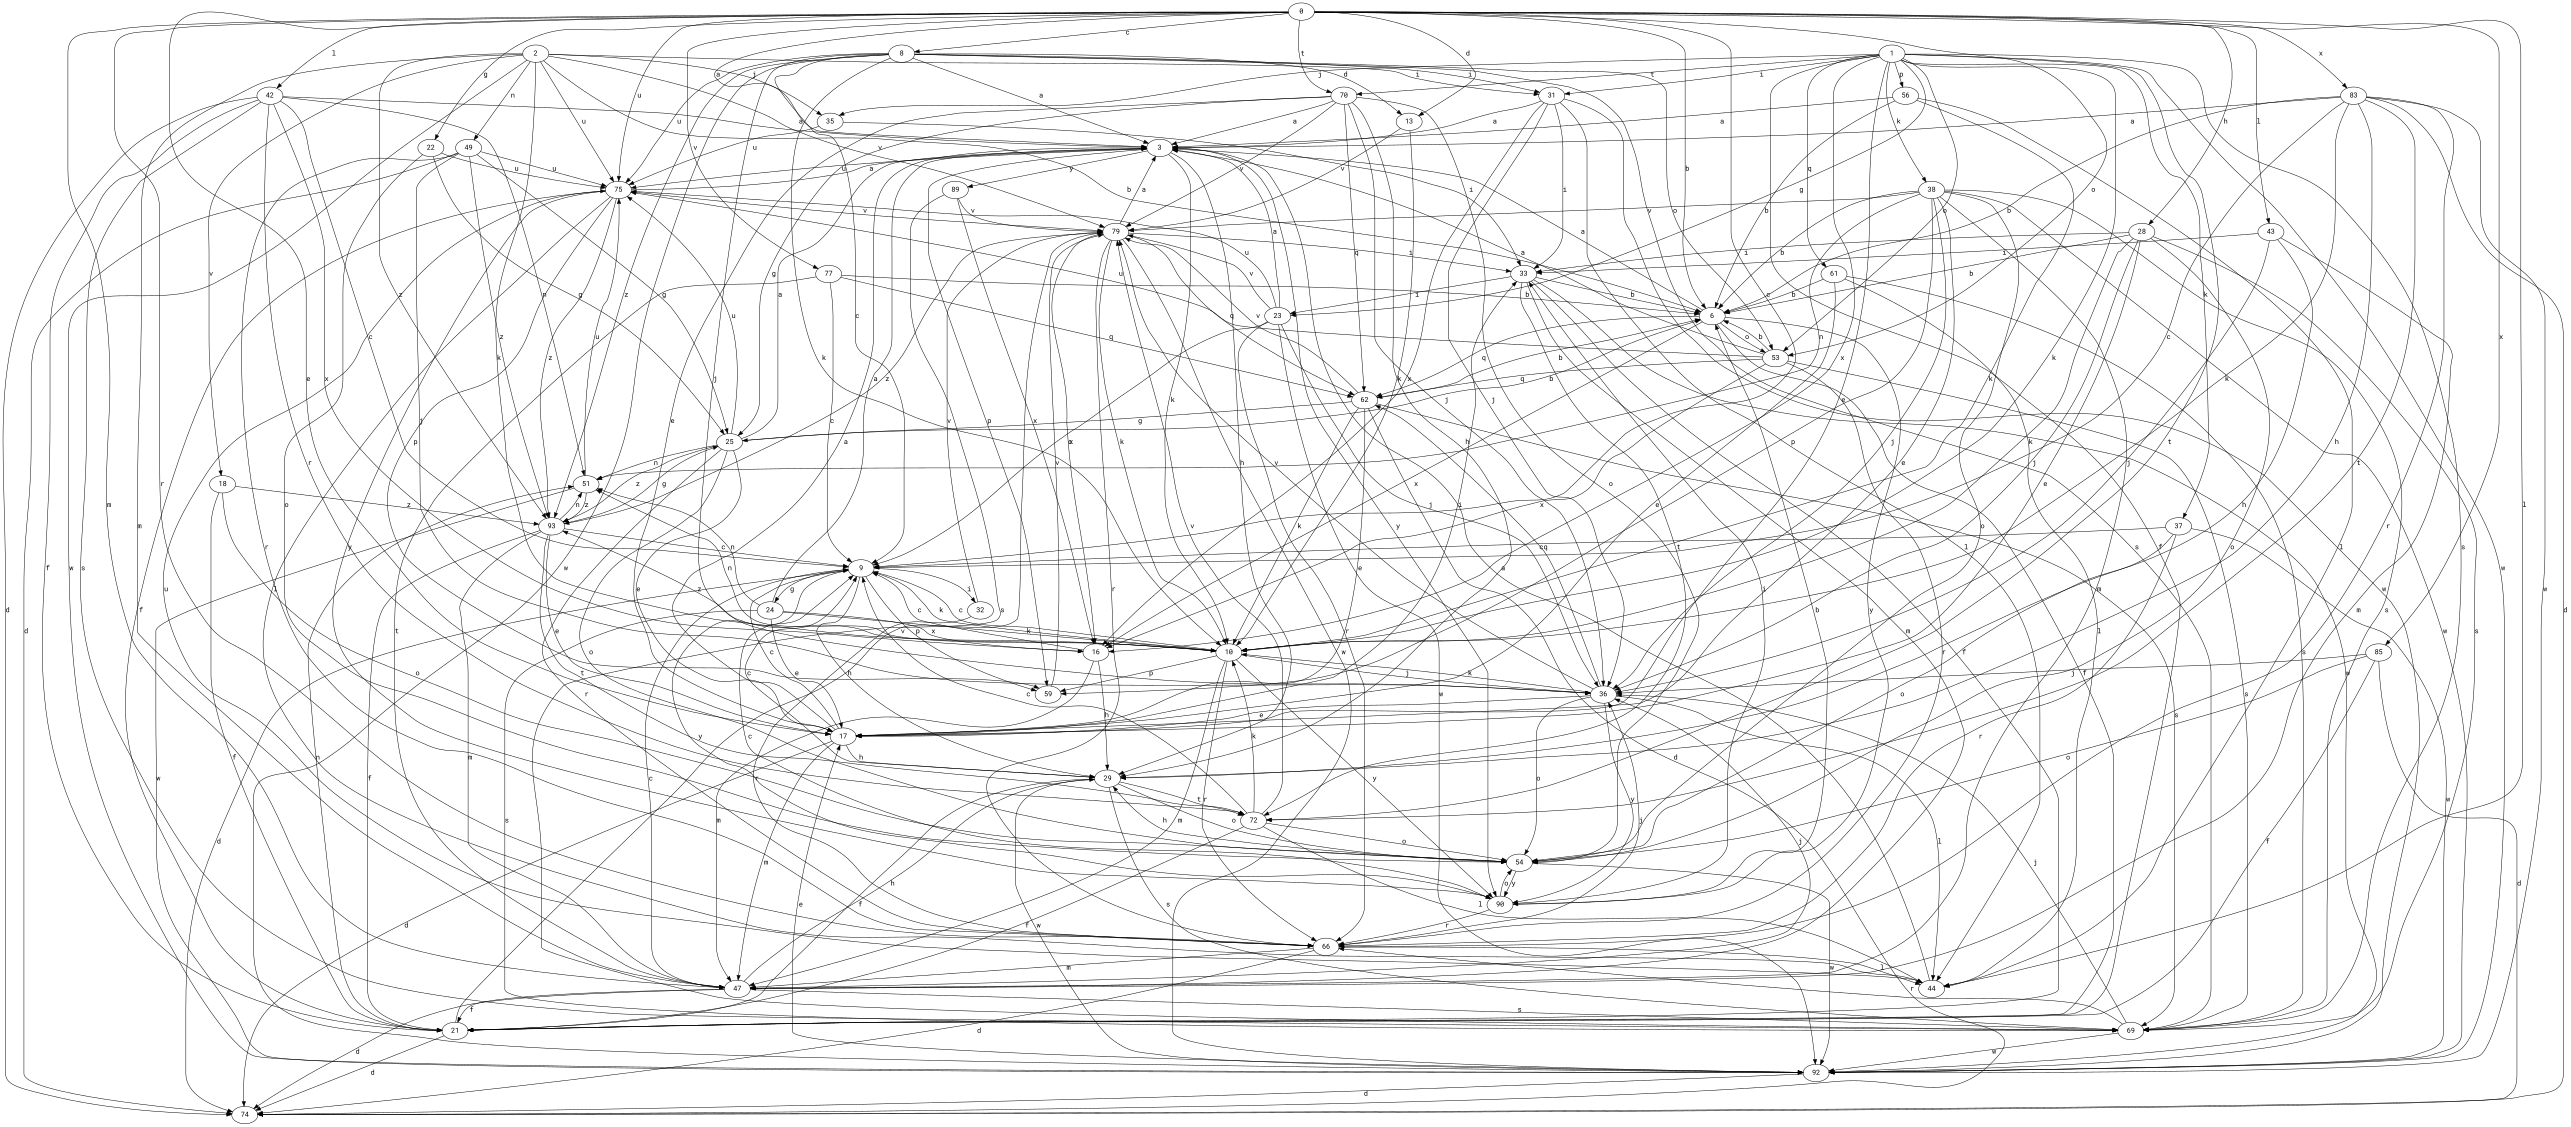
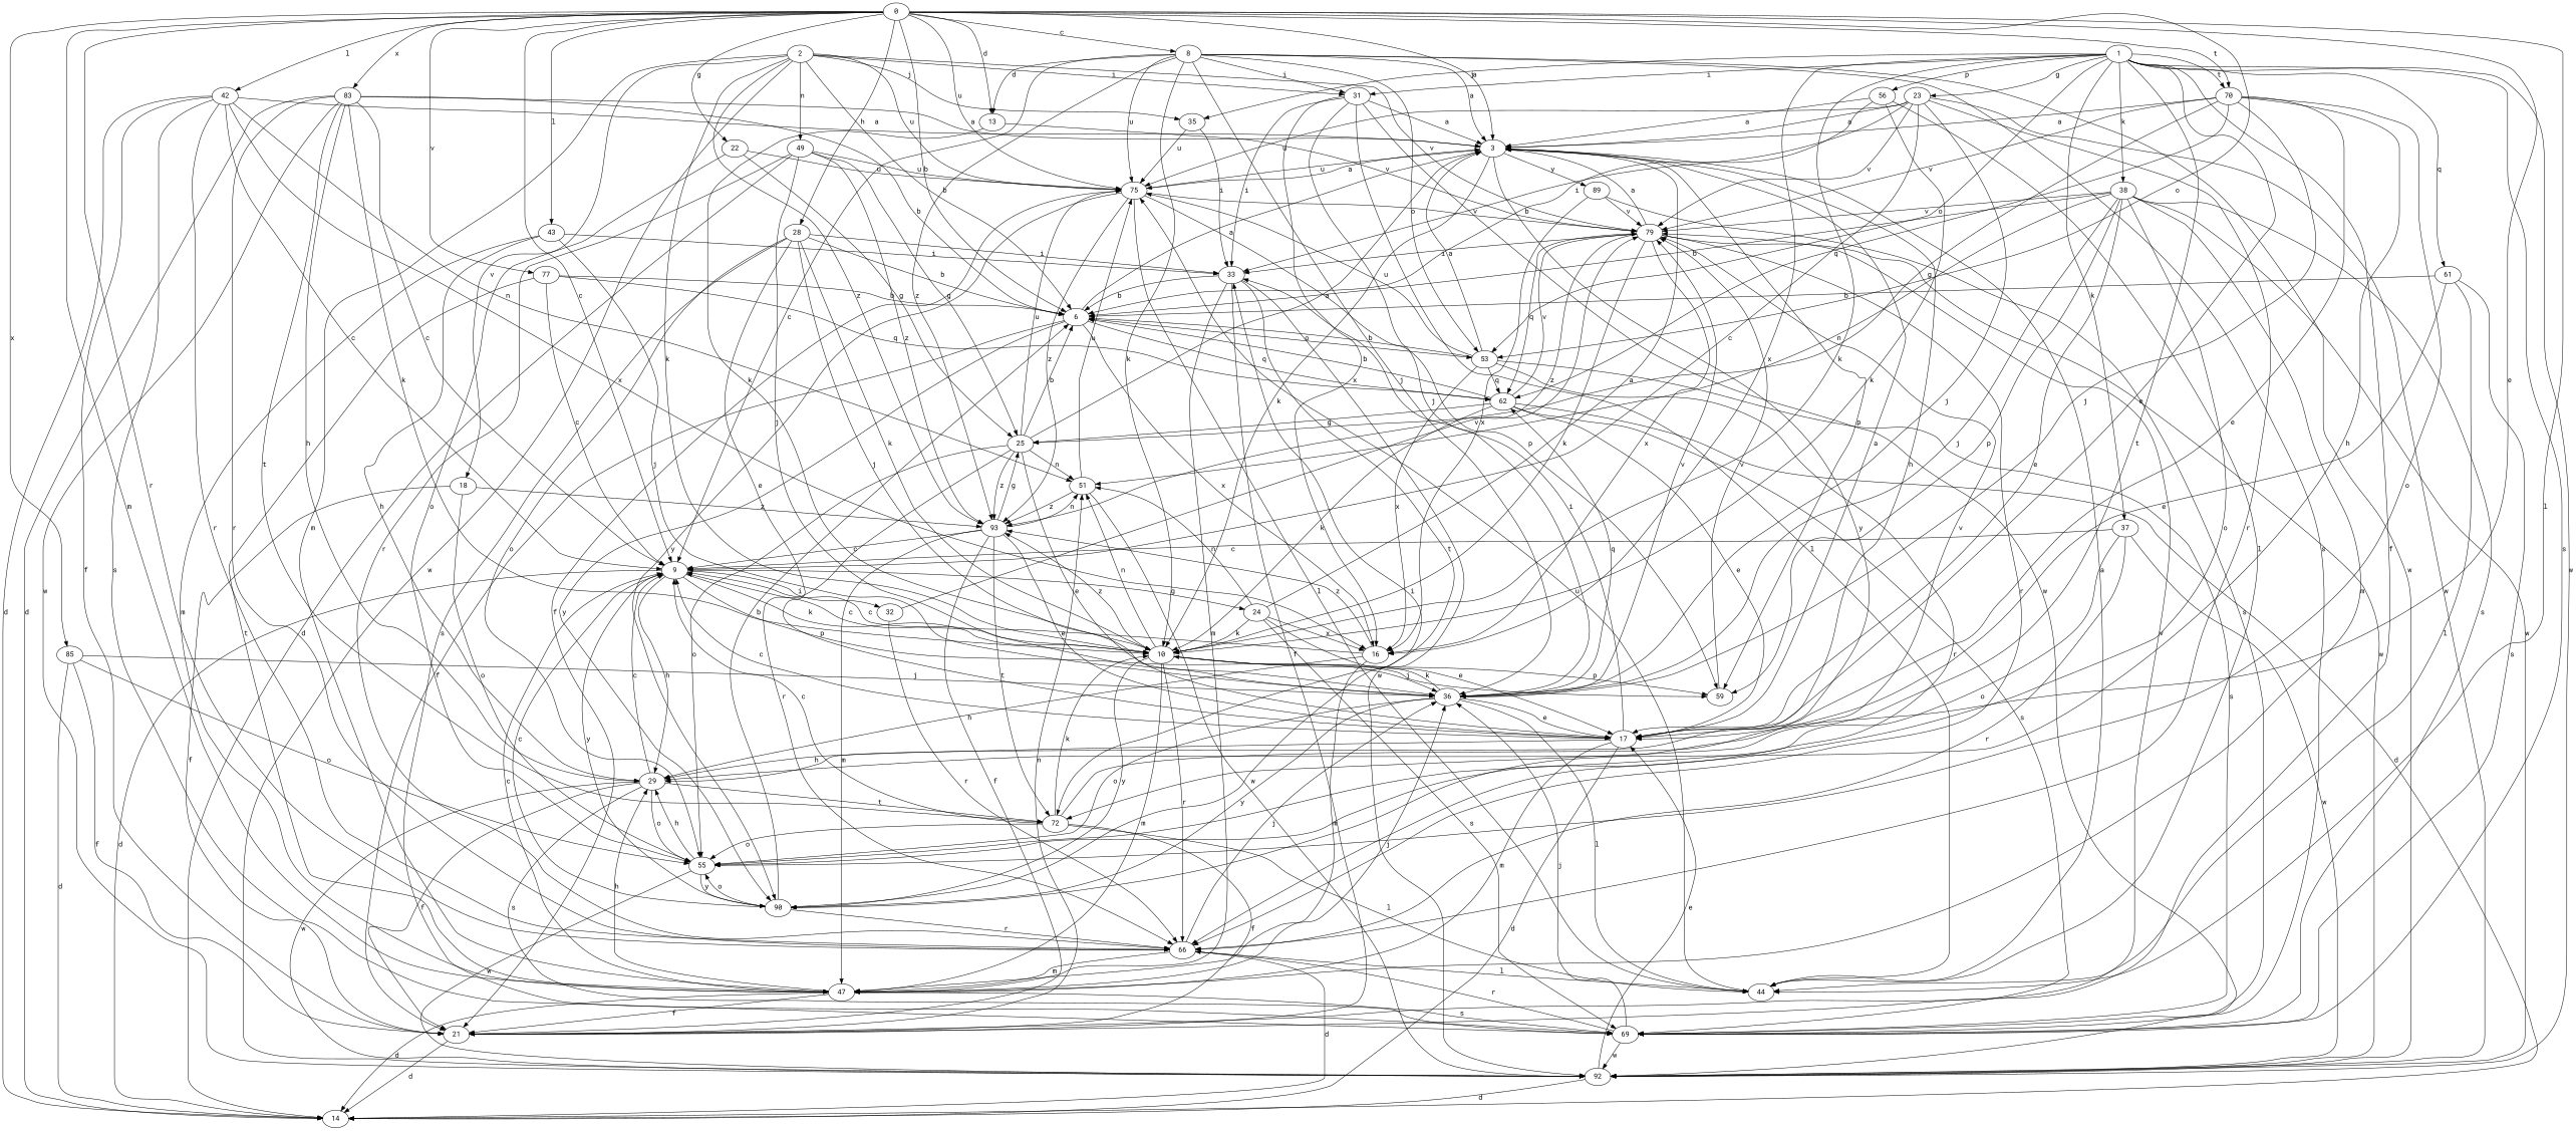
  strict digraph {
    fontname="Roboto Mono"
    node [fontname="Roboto Mono"]
    edge [fontname="Roboto Mono"]
    0
    3
    6
    8
    9
    13
    17
    22
    28
    42
    43
    44
    47
    53
    66
    70
    75
    77
    83
    85
    n21 [label=10]
    29
    n23 [label=59]
    89
    90
    21
    n27 [label=16]
    62
    31
    69
    n31 [label=92]
    93
    36
-   14 [label=74]
+   14
    24
    32
    79
    33
    25
-   54
+   54 [label=55]
    51
    72
    1
    23
    35
    37
    38
    56
    61
    2
    49
    n52 [label=18]
    0 -> 3 [label=a]
    0 -> 6 [label=b]
    0 -> 8 [label=c]
    0 -> 9 [label=c]
    0 -> 13 [label=d]
    0 -> 17 [label=e]
    0 -> 22 [label=g]
    0 -> 28 [label=h]
    0 -> 42 [label=l]
    0 -> 43 [label=l]
    0 -> 44 [label=l]
    0 -> 47 [label=m]
    0 -> 53 [label=o]
    0 -> 66 [label=r]
    0 -> 70 [label=t]
    0 -> 75 [label=u]
    0 -> 77 [label=v]
    0 -> 83 [label=x]
    0 -> 85 [label=x]
    3 -> 75 [label=u]
    3 -> n21 [label=k]
    3 -> 29 [label=h]
    3 -> n23 [label=p]
    3 -> 89 [label=y]
    3 -> 90 [label=y]
    6 -> 3 [label=a]
    6 -> 53 [label=o]
    6 -> 90 [label=y]
    6 -> 21 [label=f]
    6 -> n27 [label=x]
    6 -> 62 [label=q]
    8 -> 3 [label=a]
    8 -> 9 [label=c]
    8 -> 13 [label=d]
    8 -> 53 [label=o]
    8 -> 75 [label=u]
    8 -> n21 [label=k]
    8 -> 31 [label=i]
    8 -> 69 [label=s]
    8 -> n31 [label=w]
    8 -> 93 [label=z]
    8 -> 36 [label=j]
    9 -> n21 [label=k]
    9 -> 29 [label=h]
    9 -> n23 [label=p]
    9 -> 90 [label=y]
    9 -> 14 [label=d]
    9 -> 24 [label=g]
    9 -> 32 [label=i]
    13 -> n21 [label=k]
    13 -> 79 [label=v]
    17 -> 3 [label=a]
    17 -> 9 [label=c]
    17 -> 47 [label=m]
    17 -> 29 [label=h]
    17 -> 14 [label=d]
    17 -> 33 [label=i]
    22 -> 75 [label=u]
    22 -> 25 [label=g]
    22 -> 54 [label=o]
    28 -> 6 [label=b]
    28 -> 17 [label=e]
    28 -> n21 [label=k]
    28 -> 69 [label=s]
    28 -> 36 [label=j]
    28 -> 33 [label=i]
    28 -> 54 [label=o]
    42 -> 3 [label=a]
    42 -> 9 [label=c]
-   42 -> 72 [label=r]
+   42 -> 66 [label=r]
    42 -> 21 [label=f]
    42 -> n27 [label=x]
    42 -> 69 [label=s]
    42 -> 14 [label=d]
    42 -> 51 [label=n]
    43 -> 47 [label=m]
    43 -> 29 [label=h]
    43 -> 36 [label=j]
    43 -> 33 [label=i]
    44 -> 3 [label=a]
    44 -> 75 [label=u]
    47 -> 9 [label=c]
    47 -> 29 [label=h]
    47 -> 21 [label=f]
    47 -> 69 [label=s]
    47 -> 36 [label=j]
    47 -> 14 [label=d]
    53 -> 3 [label=a]
    53 -> 6 [label=b]
    53 -> 66 [label=r]
    53 -> 75 [label=u]
    53 -> n27 [label=x]
    53 -> 62 [label=q]
    53 -> 69 [label=s]
    66 -> 44 [label=l]
    66 -> 47 [label=m]
    66 -> 36 [label=j]
    66 -> 14 [label=d]
    70 -> 3 [label=a]
    70 -> 17 [label=e]
    70 -> 29 [label=h]
    70 -> 62 [label=q]
    70 -> 36 [label=j]
    70 -> 79 [label=v]
    70 -> 25 [label=g]
    70 -> 54 [label=o]
    75 -> 3 [label=a]
    75 -> 44 [label=l]
    75 -> n23 [label=p]
    75 -> 90 [label=y]
    75 -> 21 [label=f]
    75 -> 93 [label=z]
    75 -> 79 [label=v]
    77 -> 6 [label=b]
    77 -> 9 [label=c]
    77 -> 47 [label=t]
    77 -> 62 [label=q]
    83 -> 3 [label=a]
    83 -> 6 [label=b]
    83 -> 9 [label=c]
    83 -> 66 [label=r]
    83 -> n21 [label=k]
    83 -> 29 [label=h]
    83 -> n31 [label=w]
    83 -> 14 [label=d]
    83 -> 72 [label=t]
    85 -> 21 [label=f]
    85 -> 36 [label=j]
    85 -> 14 [label=d]
    85 -> 54 [label=o]
    n21 -> 9 [label=c]
    n21 -> 47 [label=m]
    n21 -> 66 [label=r]
    n21 -> n23 [label=p]
    n21 -> 90 [label=y]
    n21 -> 93 [label=z]
    n21 -> 36 [label=j]
    n21 -> 51 [label=n]
    29 -> 9 [label=c]
    29 -> 21 [label=f]
    29 -> 69 [label=s]
    29 -> n31 [label=w]
    29 -> 54 [label=o]
    29 -> 72 [label=t]
    n23 -> 79 [label=v]
    89 -> n27 [label=x]
    89 -> 69 [label=s]
    89 -> 79 [label=v]
    90 -> 6 [label=b]
    90 -> 9 [label=c]
    90 -> 66 [label=r]
    90 -> 33 [label=i]
    90 -> 54 [label=o]
    21 -> 14 [label=d]
    21 -> 79 [label=v]
    21 -> 51 [label=n]
    n27 -> 9 [label=c]
    n27 -> 47 [label=m]
    n27 -> 29 [label=h]
+   n27 -> 93 [label=z]
    62 -> 6 [label=b]
    62 -> 17 [label=e]
    62 -> n21 [label=k]
    62 -> 69 [label=s]
    62 -> 14 [label=d]
    62 -> 79 [label=v]
    62 -> 25 [label=g]
    31 -> 3 [label=a]
    31 -> 44 [label=l]
    31 -> n27 [label=x]
    31 -> n31 [label=w]
    31 -> 36 [label=j]
    31 -> 33 [label=i]
    69 -> 66 [label=r]
    69 -> n31 [label=w]
    69 -> 36 [label=j]
    n31 -> 17 [label=e]
    n31 -> 14 [label=d]
    93 -> 9 [label=c]
    93 -> 17 [label=e]
    93 -> 47 [label=m]
    93 -> 21 [label=f]
    93 -> 25 [label=g]
    93 -> 51 [label=n]
    93 -> 72 [label=t]
    36 -> 17 [label=e]
    36 -> 44 [label=l]
    36 -> n21 [label=k]
    36 -> 90 [label=y]
    36 -> 62 [label=q]
    36 -> 79 [label=v]
    36 -> 54 [label=o]
    24 -> 3 [label=a]
    24 -> 17 [label=e]
    24 -> n21 [label=k]
    24 -> n27 [label=x]
    24 -> 69 [label=s]
    24 -> 51 [label=n]
    32 -> 66 [label=r]
    32 -> 79 [label=v]
    79 -> 3 [label=a]
    79 -> 66 [label=r]
    79 -> n21 [label=k]
    79 -> n27 [label=x]
    79 -> 62 [label=q]
    79 -> n31 [label=w]
    79 -> 93 [label=z]
    79 -> 33 [label=i]
    33 -> 6 [label=b]
    33 -> 47 [label=m]
    33 -> 21 [label=f]
    33 -> n31 [label=w]
    33 -> 72 [label=t]
    25 -> 3 [label=a]
    25 -> 6 [label=b]
    25 -> 17 [label=e]
    25 -> 66 [label=r]
    25 -> 75 [label=u]
    25 -> 93 [label=z]
    25 -> 54 [label=o]
    25 -> 51 [label=n]
    54 -> 29 [label=h]
    54 -> 90 [label=y]
    54 -> n31 [label=w]
    51 -> 75 [label=u]
    51 -> n31 [label=w]
    51 -> 93 [label=z]
    72 -> 9 [label=c]
    72 -> 44 [label=l]
    72 -> n21 [label=k]
    72 -> 21 [label=f]
    72 -> 79 [label=v]
    72 -> 54 [label=o]
    1 -> 17 [label=e]
    1 -> 53 [label=o]
    1 -> 70 [label=t]
    1 -> n21 [label=k]
    1 -> 21 [label=f]
    1 -> n27 [label=x]
    1 -> 31 [label=i]
    1 -> 69 [label=s]
    1 -> n31 [label=w]
    1 -> 72 [label=t]
    1 -> 23 [label=g]
    1 -> 35 [label=j]
    1 -> 37 [label=k]
    1 -> 38 [label=k]
    1 -> 56 [label=p]
    1 -> 61 [label=q]
    23 -> 3 [label=a]
    23 -> 9 [label=c]
    23 -> 66 [label=r]
    23 -> 75 [label=u]
    23 -> n31 [label=w]
    23 -> 36 [label=j]
    23 -> 79 [label=v]
-   33 -> 23 [label=i]
+   23 -> 33 [label=i]
    35 -> 75 [label=u]
    35 -> 33 [label=i]
    37 -> 9 [label=c]
    37 -> 66 [label=r]
    37 -> n31 [label=w]
    37 -> 54 [label=o]
    38 -> 6 [label=b]
    38 -> 17 [label=e]
    38 -> 47 [label=m]
    38 -> n23 [label=p]
    38 -> 69 [label=s]
    38 -> n31 [label=w]
    38 -> 36 [label=j]
    38 -> 79 [label=v]
    38 -> 54 [label=o]
    38 -> 51 [label=n]
    56 -> 3 [label=a]
    56 -> 6 [label=b]
    56 -> 44 [label=l]
    56 -> n21 [label=k]
    61 -> 6 [label=b]
    61 -> 17 [label=e]
    61 -> 44 [label=l]
    61 -> 69 [label=s]
    2 -> 6 [label=b]
    2 -> 47 [label=m]
    2 -> 75 [label=u]
    2 -> n21 [label=k]
    2 -> 31 [label=i]
    2 -> n31 [label=w]
    2 -> 93 [label=z]
    2 -> 79 [label=v]
    2 -> 35 [label=j]
    2 -> 49 [label=n]
    2 -> n52 [label=v]
    49 -> 66 [label=r]
    49 -> 75 [label=u]
    49 -> 93 [label=z]
    49 -> 36 [label=j]
    49 -> 14 [label=d]
    49 -> 25 [label=g]
    n52 -> 21 [label=f]
    n52 -> 93 [label=z]
    n52 -> 54 [label=o]
  }
